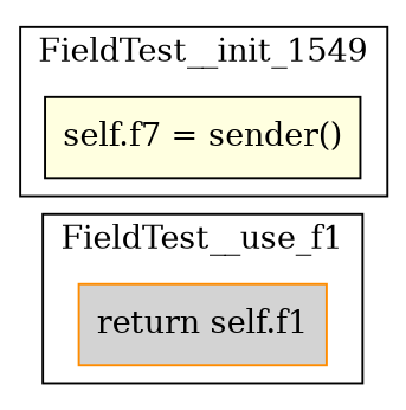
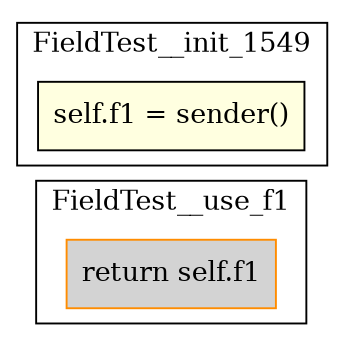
  digraph {
    rankdir=LR
    node [shape=box style=filled]
    n1 [fillcolor=lightgrey label="return self.f1" color=darkorange]
-   n2 [fillcolor=lightyellow label="self.f7 = sender()" color=black]
+   n2 [fillcolor=lightyellow label="self.f1 = sender()" color=black]
    subgraph cluster_1 {
      label=FieldTest__use_f1
      n1
    }
    subgraph cluster_2 {
      label=FieldTest__init_1549
      n2
    }
  }
